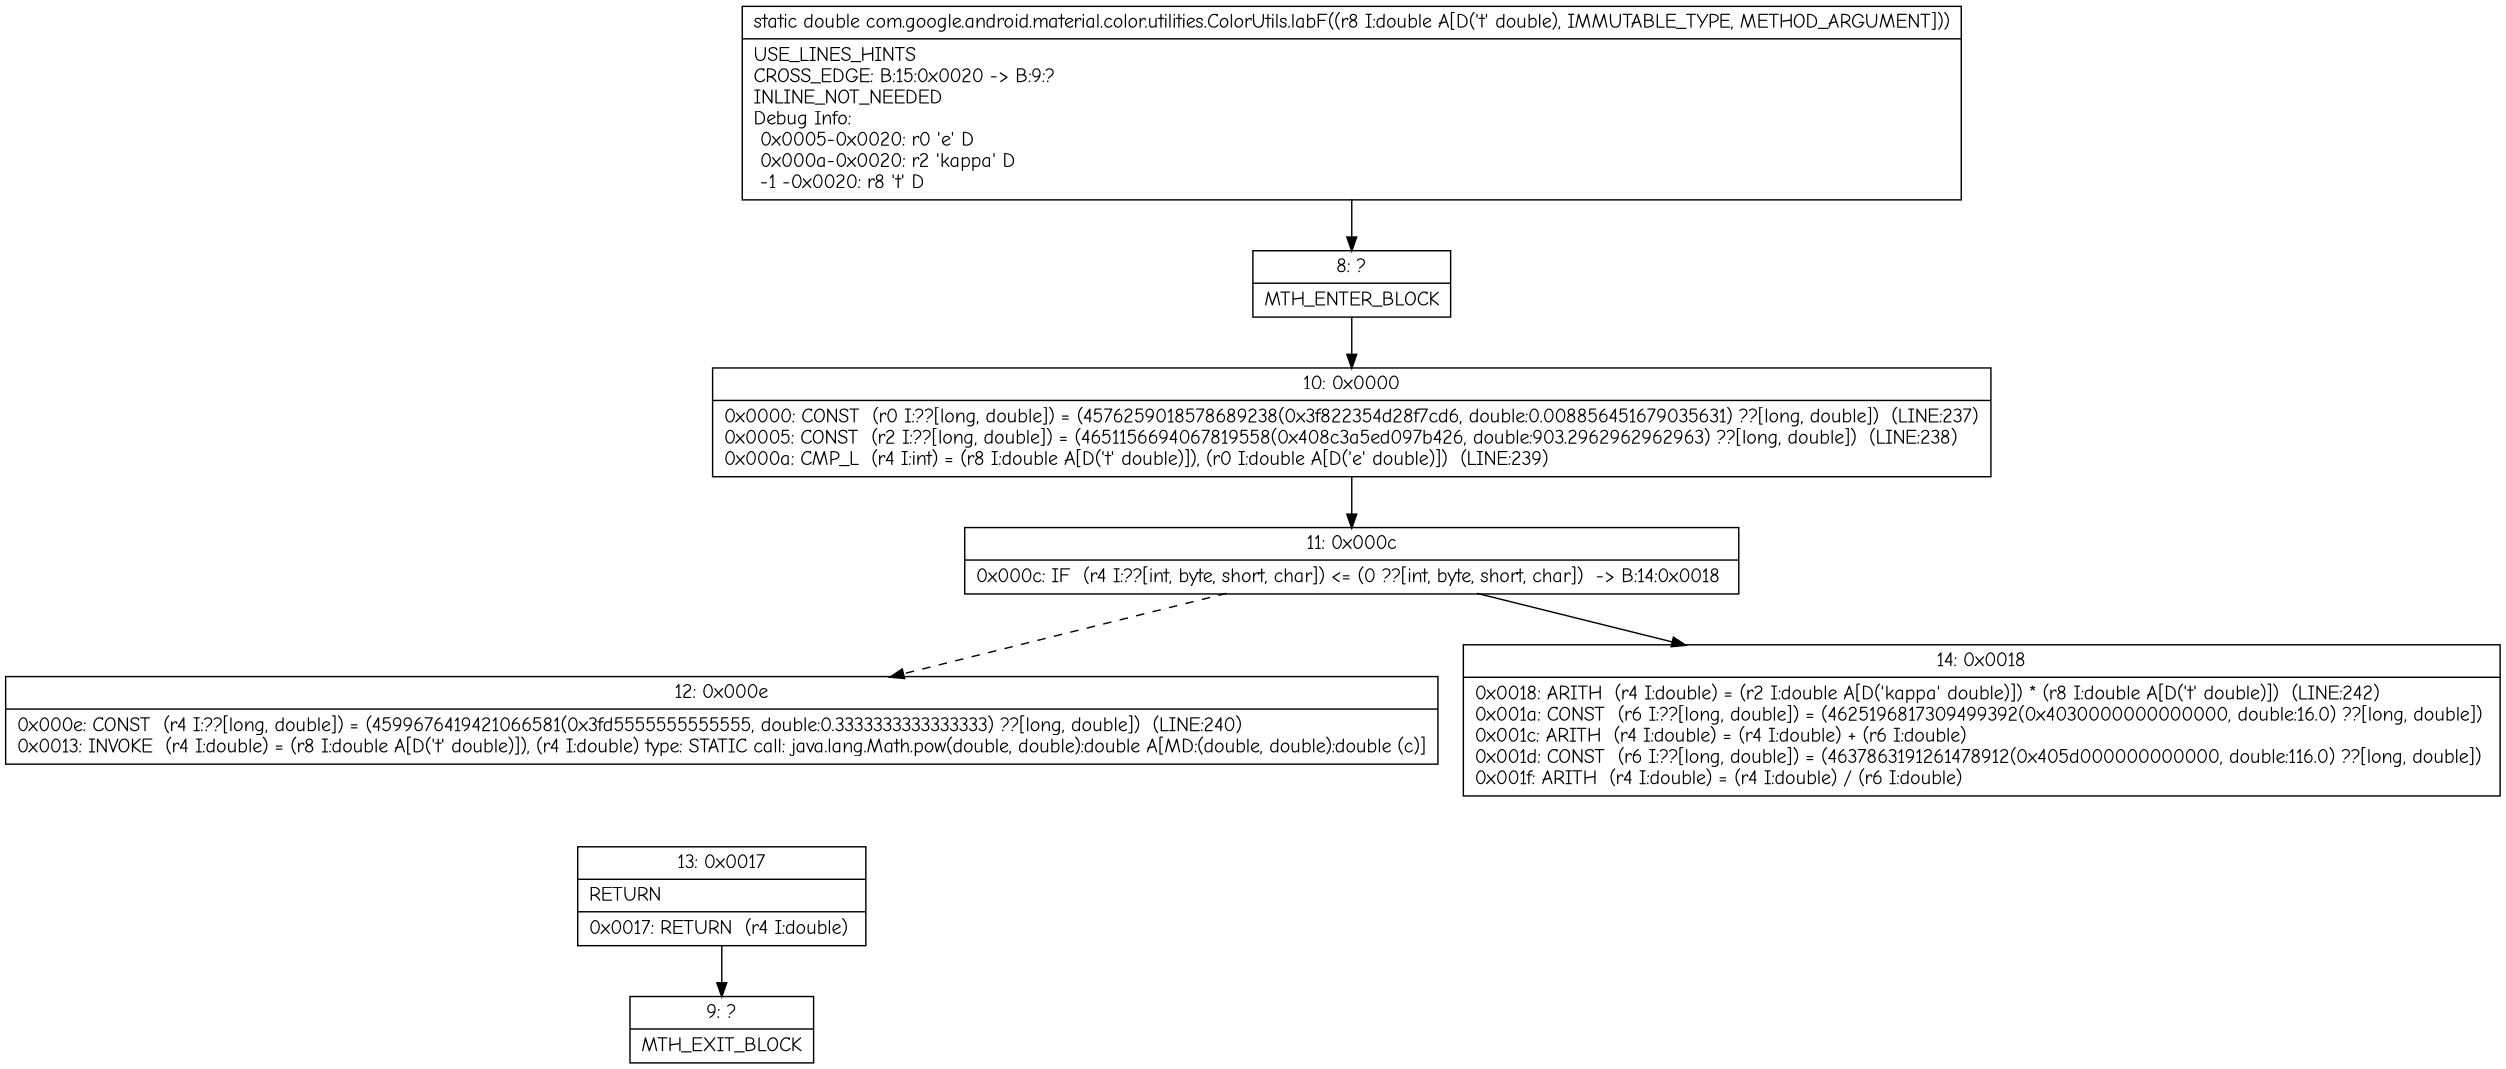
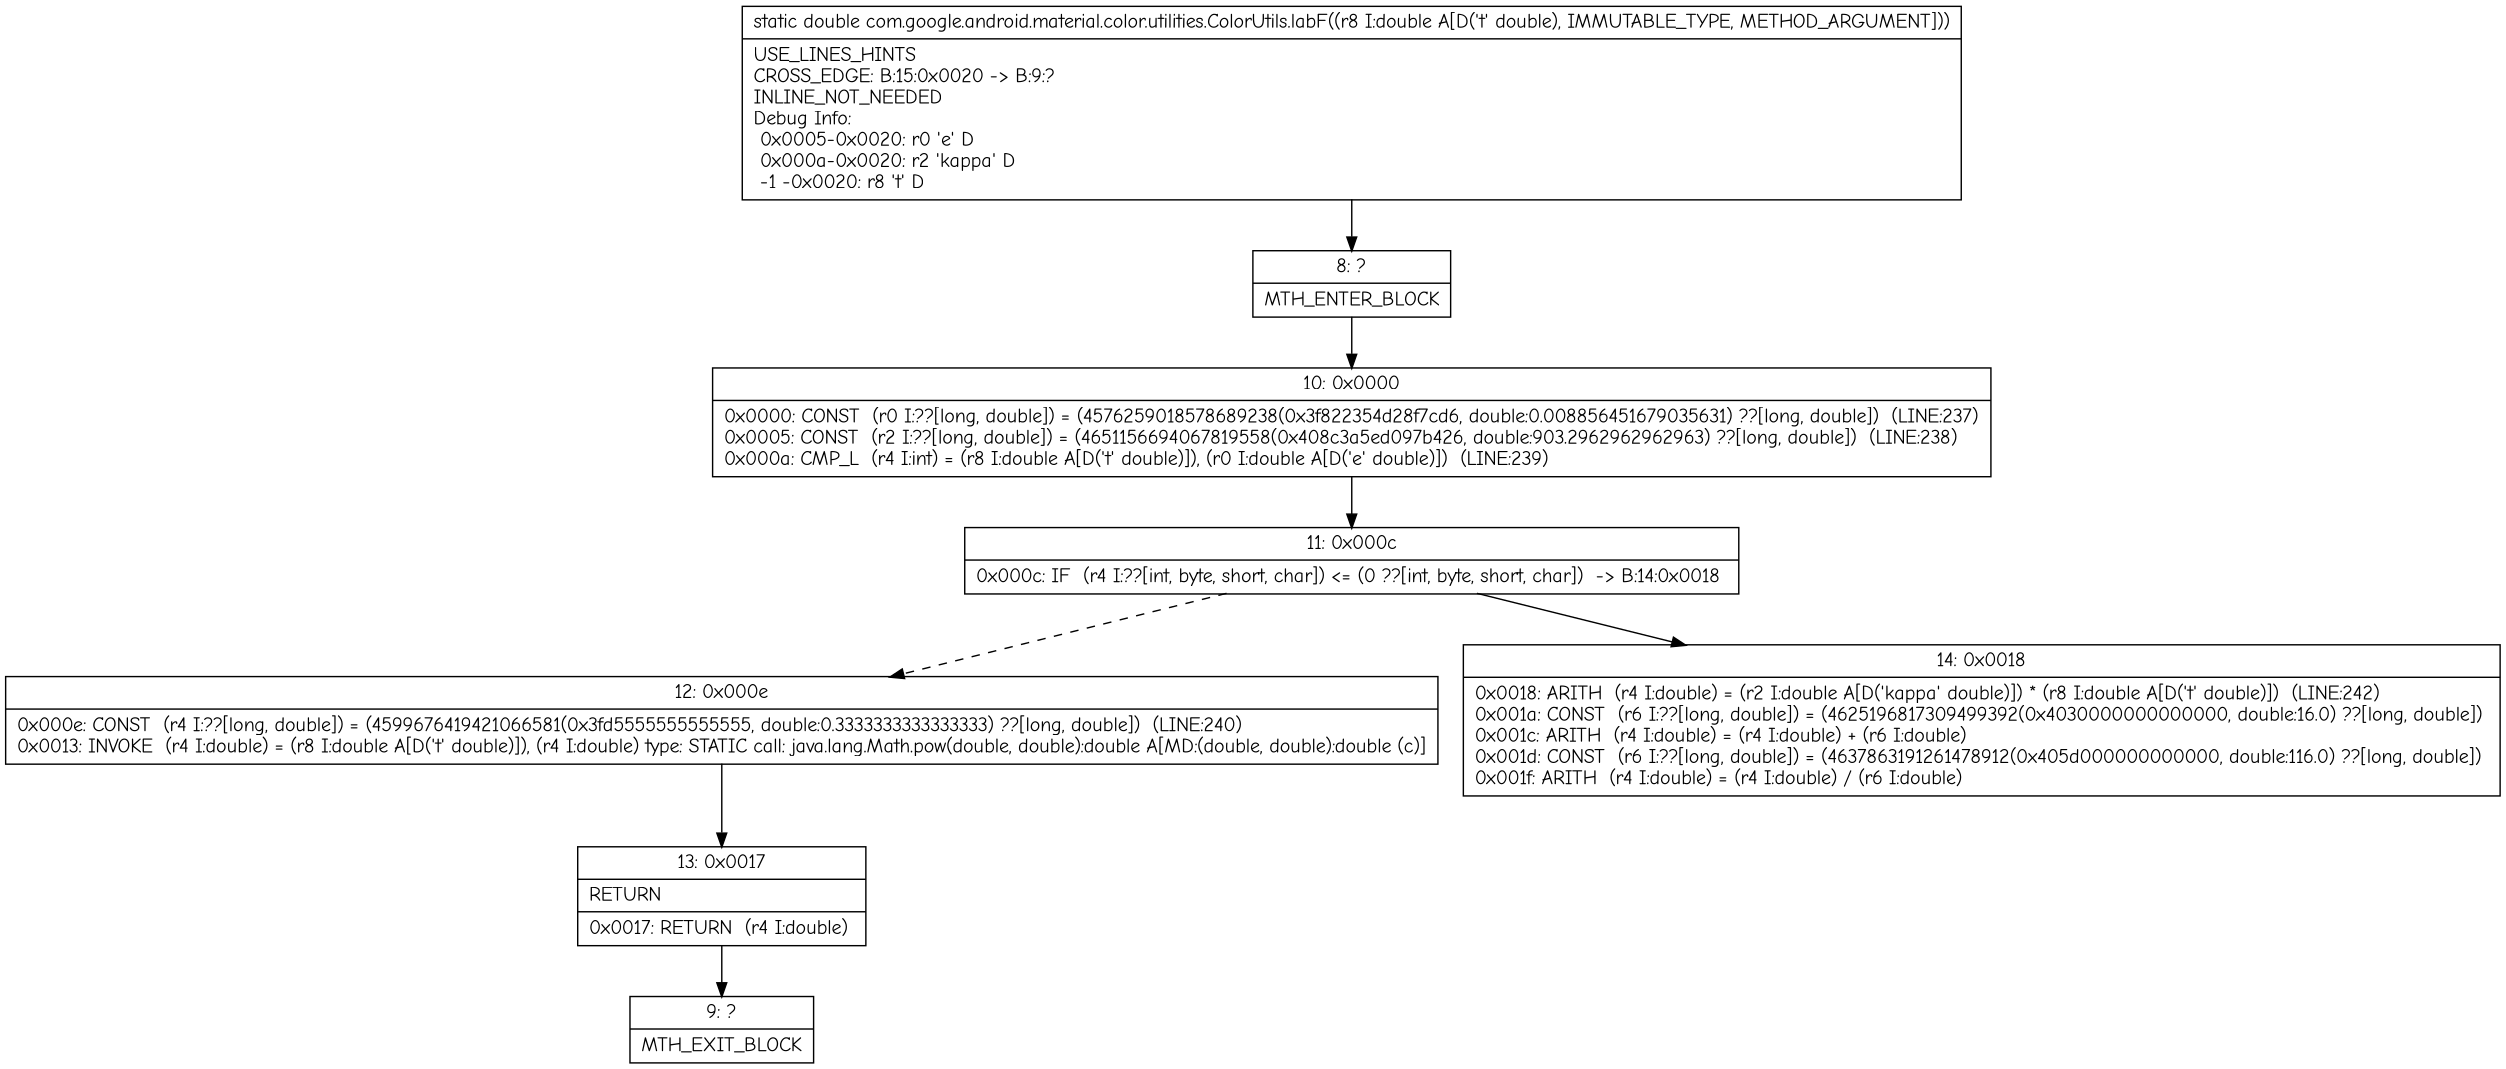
  digraph {
    fontname="Comic Neue"
    node [fontname="Comic Neue" shape=record]
    edge [fontname="Comic Neue"]
    n1 [label="{8\:\ ?|MTH_ENTER_BLOCK\l}"]
    n2 [label="{10\:\ 0x0000|0x0000: CONST  (r0 I:??[long, double]) = (4576259018578689238(0x3f822354d28f7cd6, double:0.008856451679035631) ??[long, double])  (LINE:237)\l0x0005: CONST  (r2 I:??[long, double]) = (4651156694067819558(0x408c3a5ed097b426, double:903.2962962962963) ??[long, double])  (LINE:238)\l0x000a: CMP_L  (r4 I:int) = (r8 I:double A[D('t' double)]), (r0 I:double A[D('e' double)])  (LINE:239)\l}"]
    n3 [label="{11\:\ 0x000c|0x000c: IF  (r4 I:??[int, byte, short, char]) \<= (0 ??[int, byte, short, char])  \-\> B:14:0x0018 \l}"]
    n4 [label="{12\:\ 0x000e|0x000e: CONST  (r4 I:??[long, double]) = (4599676419421066581(0x3fd5555555555555, double:0.3333333333333333) ??[long, double])  (LINE:240)\l0x0013: INVOKE  (r4 I:double) = (r8 I:double A[D('t' double)]), (r4 I:double) type: STATIC call: java.lang.Math.pow(double, double):double A[MD:(double, double):double (c)]\l}"]
    n5 [label="{14\:\ 0x0018|0x0018: ARITH  (r4 I:double) = (r2 I:double A[D('kappa' double)]) * (r8 I:double A[D('t' double)])  (LINE:242)\l0x001a: CONST  (r6 I:??[long, double]) = (4625196817309499392(0x4030000000000000, double:16.0) ??[long, double]) \l0x001c: ARITH  (r4 I:double) = (r4 I:double) + (r6 I:double) \l0x001d: CONST  (r6 I:??[long, double]) = (4637863191261478912(0x405d000000000000, double:116.0) ??[long, double]) \l0x001f: ARITH  (r4 I:double) = (r4 I:double) \/ (r6 I:double) \l}"]
    n6 [label="{13\:\ 0x0017|RETURN\l|0x0017: RETURN  (r4 I:double) \l}"]
    n7 [label="{9\:\ ?|MTH_EXIT_BLOCK\l}"]
    n8 [label="{static double com.google.android.material.color.utilities.ColorUtils.labF((r8 I:double A[D('t' double), IMMUTABLE_TYPE, METHOD_ARGUMENT]))  | USE_LINES_HINTS\lCROSS_EDGE: B:15:0x0020 \-\> B:9:?\lINLINE_NOT_NEEDED\lDebug Info:\l  0x0005\-0x0020: r0 'e' D\l  0x000a\-0x0020: r2 'kappa' D\l  \-1 \-0x0020: r8 't' D\l}"]
    n1 -> n2
    n2 -> n3
    n3 -> n4 [style=dashed]
    n3 -> n5
+   n4 -> n6
    n6 -> n7
    n8 -> n1
  }
